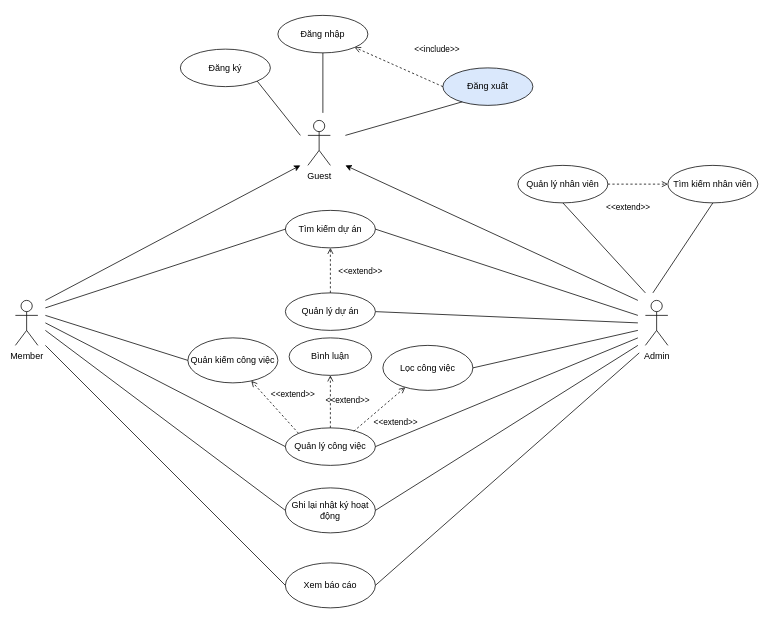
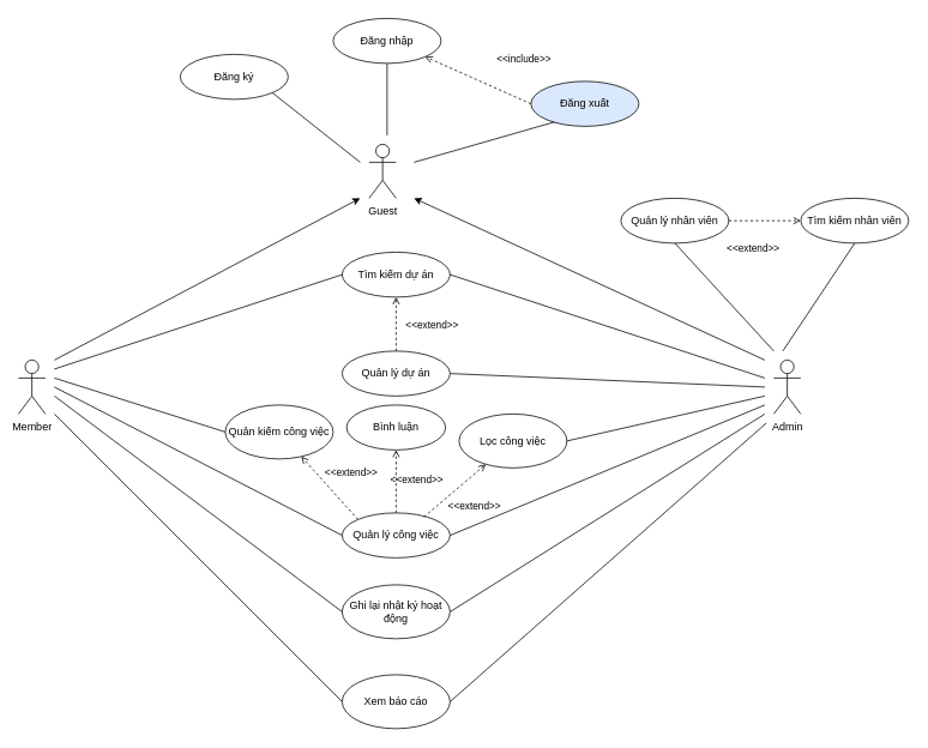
  <mxCell id="0" />
  <mxCell id="1" parent="0" />
  <mxCell id="2" value="Admin" style="shape=umlActor;verticalLabelPosition=bottom;verticalAlign=top;html=1;outlineConnect=0;" parent="1" vertex="1"><mxGeometry x="860" y="400" width="30" height="60" as="geometry" /></mxCell>
  <mxCell id="3" value="Member" style="shape=umlActor;verticalLabelPosition=bottom;verticalAlign=top;html=1;outlineConnect=0;" parent="1" vertex="1"><mxGeometry x="20" y="400" width="30" height="60" as="geometry" /></mxCell>
  <mxCell id="4" value="Ghi lại nhật ký hoạt động" style="ellipse;whiteSpace=wrap;html=1;" parent="1" vertex="1"><mxGeometry x="380" y="650" width="120" height="60" as="geometry" /></mxCell>
  <mxCell id="5" value="Quản lý nhân viên" style="ellipse;whiteSpace=wrap;html=1;" parent="1" vertex="1"><mxGeometry x="690" y="220" width="120" height="50" as="geometry" /></mxCell>
- <mxCell id="6" value="Đăng ký" style="ellipse;whiteSpace=wrap;html=1;" parent="1" vertex="1"><mxGeometry x="240" y="65" width="120" height="50" as="geometry" /></mxCell>
+ <mxCell id="6" value="Đăng ký" style="ellipse;whiteSpace=wrap;html=1;" parent="1" vertex="1"><mxGeometry x="200" y="60" width="120" height="50" as="geometry" /></mxCell>
  <mxCell id="7" value="Đăng xuất" style="ellipse;whiteSpace=wrap;html=1;fillColor=#dae8fc;" parent="1" vertex="1"><mxGeometry x="590" y="90" width="120" height="50" as="geometry" /></mxCell>
  <mxCell id="8" value="Đăng nhập" style="ellipse;whiteSpace=wrap;html=1;" parent="1" vertex="1"><mxGeometry x="370" y="20" width="120" height="50" as="geometry" /></mxCell>
  <mxCell id="9" value="Quản lý công việc&lt;span style=&quot;color: rgba(0 , 0 , 0 , 0) ; font-family: monospace ; font-size: 0px&quot;&gt;%3CmxGraphModel%3E%3Croot%3E%3CmxCell%20id%3D%220%22%2F%3E%3CmxCell%20id%3D%221%22%20parent%3D%220%22%2F%3E%3CmxCell%20id%3D%222%22%20value%3D%22%22%20style%3D%22swimlane%3BstartSize%3D0%3B%22%20vertex%3D%221%22%20parent%3D%221%22%3E%3CmxGeometry%20x%3D%22240%22%20y%3D%22200%22%20width%3D%22560%22%20height%3D%22790%22%20as%3D%22geometry%22%2F%3E%3C%2FmxCell%3E%3CmxCell%20id%3D%223%22%20value%3D%22%C4%90%C4%83ng%20k%C3%BD%22%20style%3D%22ellipse%3BwhiteSpace%3Dwrap%3Bhtml%3D1%3B%22%20vertex%3D%221%22%20parent%3D%222%22%3E%3CmxGeometry%20x%3D%2250%22%20y%3D%22730%22%20width%3D%22120%22%20height%3D%2250%22%20as%3D%22geometry%22%2F%3E%3C%2FmxCell%3E%3CmxCell%20id%3D%224%22%20value%3D%22%C4%90%C4%83ng%20nh%E1%BA%ADp%22%20style%3D%22ellipse%3BwhiteSpace%3Dwrap%3Bhtml%3D1%3B%22%20vertex%3D%221%22%20parent%3D%222%22%3E%3CmxGeometry%20x%3D%2250%22%20y%3D%22640%22%20width%3D%22120%22%20height%3D%2250%22%20as%3D%22geometry%22%2F%3E%3C%2FmxCell%3E%3CmxCell%20id%3D%225%22%20value%3D%22%22%20style%3D%22ellipse%3BwhiteSpace%3Dwrap%3Bhtml%3D1%3B%22%20vertex%3D%221%22%20parent%3D%222%22%3E%3CmxGeometry%20x%3D%22170%22%20y%3D%22260%22%20width%3D%22120%22%20height%3D%2250%22%20as%3D%22geometry%22%2F%3E%3C%2FmxCell%3E%3C%2Froot%3E%3C%2FmxGraphModel%3E&lt;/span&gt;&lt;span style=&quot;color: rgba(0 , 0 , 0 , 0) ; font-family: monospace ; font-size: 0px&quot;&gt;%3CmxGraphModel%3E%3Croot%3E%3CmxCell%20id%3D%220%22%2F%3E%3CmxCell%20id%3D%221%22%20parent%3D%220%22%2F%3E%3CmxCell%20id%3D%222%22%20value%3D%22%22%20style%3D%22swimlane%3BstartSize%3D0%3B%22%20vertex%3D%221%22%20parent%3D%221%22%3E%3CmxGeometry%20x%3D%22240%22%20y%3D%22200%22%20width%3D%22560%22%20height%3D%22790%22%20as%3D%22geometry%22%2F%3E%3C%2FmxCell%3E%3CmxCell%20id%3D%223%22%20value%3D%22%C4%90%C4%83ng%20k%C3%BD%22%20style%3D%22ellipse%3BwhiteSpace%3Dwrap%3Bhtml%3D1%3B%22%20vertex%3D%221%22%20parent%3D%222%22%3E%3CmxGeometry%20x%3D%2250%22%20y%3D%22730%22%20width%3D%22120%22%20height%3D%2250%22%20as%3D%22geometry%22%2F%3E%3C%2FmxCell%3E%3CmxCell%20id%3D%224%22%20value%3D%22%C4%90%C4%83ng%20nh%E1%BA%ADp%22%20style%3D%22ellipse%3BwhiteSpace%3Dwrap%3Bhtml%3D1%3B%22%20vertex%3D%221%22%20parent%3D%222%22%3E%3CmxGeometry%20x%3D%2250%22%20y%3D%22640%22%20width%3D%22120%22%20height%3D%2250%22%20as%3D%22geometry%22%2F%3E%3C%2FmxCell%3E%3CmxCell%20id%3D%225%22%20value%3D%22%22%20style%3D%22ellipse%3BwhiteSpace%3Dwrap%3Bhtml%3D1%3B%22%20vertex%3D%221%22%20parent%3D%222%22%3E%3CmxGeometry%20x%3D%22170%22%20y%3D%22260%22%20width%3D%22120%22%20height%3D%2250%22%20as%3D%22geometry%22%2F%3E%3C%2FmxCell%3E%3C%2Froot%3E%3C%2FmxGraphModel%3E&lt;/span&gt;" style="ellipse;whiteSpace=wrap;html=1;" parent="1" vertex="1"><mxGeometry x="380" y="570" width="120" height="50" as="geometry" /></mxCell>
  <mxCell id="10" value="Tìm kiếm dự án" style="ellipse;whiteSpace=wrap;html=1;" parent="1" vertex="1"><mxGeometry x="380" y="280" width="120" height="50" as="geometry" /></mxCell>
  <mxCell id="11" value="Guest" style="shape=umlActor;verticalLabelPosition=bottom;verticalAlign=top;html=1;outlineConnect=0;" parent="1" vertex="1"><mxGeometry x="410" y="160" width="30" height="60" as="geometry" /></mxCell>
  <mxCell id="12" value="" style="endArrow=none;html=1;rounded=0;entryX=1;entryY=1;entryDx=0;entryDy=0;" parent="1" target="6" edge="1"><mxGeometry width="50" height="50" relative="1" as="geometry"><mxPoint x="400" y="180" as="sourcePoint" /><mxPoint x="310" y="140" as="targetPoint" /></mxGeometry></mxCell>
  <mxCell id="13" value="" style="endArrow=none;html=1;rounded=0;entryX=0.5;entryY=1;entryDx=0;entryDy=0;" parent="1" target="8" edge="1"><mxGeometry width="50" height="50" relative="1" as="geometry"><mxPoint x="430" y="150" as="sourcePoint" /><mxPoint x="200" y="130" as="targetPoint" /></mxGeometry></mxCell>
  <mxCell id="14" value="" style="endArrow=none;html=1;rounded=0;entryX=0.216;entryY=0.905;entryDx=0;entryDy=0;entryPerimeter=0;" parent="1" target="7" edge="1"><mxGeometry width="50" height="50" relative="1" as="geometry"><mxPoint x="460" y="180" as="sourcePoint" /><mxPoint x="385" y="80" as="targetPoint" /></mxGeometry></mxCell>
  <mxCell id="15" value="" style="endArrow=classic;html=1;rounded=0;" parent="1" edge="1"><mxGeometry width="50" height="50" relative="1" as="geometry"><mxPoint x="60" y="400" as="sourcePoint" /><mxPoint x="400" y="220" as="targetPoint" /></mxGeometry></mxCell>
  <mxCell id="16" value="" style="endArrow=classic;html=1;rounded=0;" parent="1" edge="1"><mxGeometry width="50" height="50" relative="1" as="geometry"><mxPoint x="850" y="400" as="sourcePoint" /><mxPoint x="460" y="220" as="targetPoint" /></mxGeometry></mxCell>
  <mxCell id="17" value="" style="endArrow=none;html=1;rounded=0;entryX=0.5;entryY=1;entryDx=0;entryDy=0;" parent="1" target="5" edge="1"><mxGeometry width="50" height="50" relative="1" as="geometry"><mxPoint x="860" y="390" as="sourcePoint" /><mxPoint x="810" y="480" as="targetPoint" /></mxGeometry></mxCell>
  <mxCell id="18" value="" style="endArrow=none;html=1;rounded=0;exitX=1;exitY=0.5;exitDx=0;exitDy=0;" parent="1" source="10" edge="1"><mxGeometry width="50" height="50" relative="1" as="geometry"><mxPoint x="630" y="450" as="sourcePoint" /><mxPoint x="850" y="420" as="targetPoint" /></mxGeometry></mxCell>
  <mxCell id="19" value="&amp;lt;&amp;lt;extend&amp;gt;&amp;gt;" style="html=1;verticalAlign=bottom;labelBackgroundColor=none;endArrow=open;endFill=0;dashed=1;rounded=0;entryX=0.5;entryY=1;entryDx=0;entryDy=0;exitX=0.5;exitY=0;exitDx=0;exitDy=0;" parent="1" source="24" target="10" edge="1"><mxGeometry x="-0.333" y="-40" width="160" relative="1" as="geometry"><mxPoint x="440" y="420" as="sourcePoint" /><mxPoint x="390" y="440" as="targetPoint" /><mxPoint as="offset" /></mxGeometry></mxCell>
  <mxCell id="20" value="" style="endArrow=none;html=1;rounded=0;exitX=1;exitY=0.5;exitDx=0;exitDy=0;" parent="1" source="24" edge="1"><mxGeometry width="50" height="50" relative="1" as="geometry"><mxPoint x="500" y="445" as="sourcePoint" /><mxPoint x="850" y="430" as="targetPoint" /></mxGeometry></mxCell>
  <mxCell id="21" value="" style="endArrow=none;html=1;rounded=0;entryX=0;entryY=0.5;entryDx=0;entryDy=0;" parent="1" target="9" edge="1"><mxGeometry width="50" height="50" relative="1" as="geometry"><mxPoint x="60" y="430" as="sourcePoint" /><mxPoint x="330" y="455" as="targetPoint" /></mxGeometry></mxCell>
  <mxCell id="22" value="" style="endArrow=none;html=1;rounded=0;entryX=1;entryY=0.5;entryDx=0;entryDy=0;" parent="1" target="9" edge="1"><mxGeometry width="50" height="50" relative="1" as="geometry"><mxPoint x="850" y="450" as="sourcePoint" /><mxPoint x="340" y="465" as="targetPoint" /></mxGeometry></mxCell>
  <mxCell id="23" value="" style="endArrow=none;html=1;rounded=0;entryX=0;entryY=0.5;entryDx=0;entryDy=0;" parent="1" target="10" edge="1"><mxGeometry width="50" height="50" relative="1" as="geometry"><mxPoint x="60" y="410" as="sourcePoint" /><mxPoint x="350" y="475" as="targetPoint" /></mxGeometry></mxCell>
  <mxCell id="24" value="Quản lý dự án&lt;span style=&quot;color: rgba(0 , 0 , 0 , 0) ; font-family: monospace ; font-size: 0px&quot;&gt;%3CmxGraphModel%3E%3Croot%3E%3CmxCell%20id%3D%220%22%2F%3E%3CmxCell%20id%3D%221%22%20parent%3D%220%22%2F%3E%3CmxCell%20id%3D%222%22%20value%3D%22%22%20style%3D%22swimlane%3BstartSize%3D0%3B%22%20vertex%3D%221%22%20parent%3D%221%22%3E%3CmxGeometry%20x%3D%22240%22%20y%3D%22200%22%20width%3D%22560%22%20height%3D%22790%22%20as%3D%22geometry%22%2F%3E%3C%2FmxCell%3E%3CmxCell%20id%3D%223%22%20value%3D%22%C4%90%C4%83ng%20k%C3%BD%22%20style%3D%22ellipse%3BwhiteSpace%3Dwrap%3Bhtml%3D1%3B%22%20vertex%3D%221%22%20parent%3D%222%22%3E%3CmxGeometry%20x%3D%2250%22%20y%3D%22730%22%20width%3D%22120%22%20height%3D%2250%22%20as%3D%22geometry%22%2F%3E%3C%2FmxCell%3E%3CmxCell%20id%3D%224%22%20value%3D%22%C4%90%C4%83ng%20nh%E1%BA%ADp%22%20style%3D%22ellipse%3BwhiteSpace%3Dwrap%3Bhtml%3D1%3B%22%20vertex%3D%221%22%20parent%3D%222%22%3E%3CmxGeometry%20x%3D%2250%22%20y%3D%22640%22%20width%3D%22120%22%20height%3D%2250%22%20as%3D%22geometry%22%2F%3E%3C%2FmxCell%3E%3CmxCell%20id%3D%225%22%20value%3D%22%22%20style%3D%22ellipse%3BwhiteSpace%3Dwrap%3Bhtml%3D1%3B%22%20vertex%3D%221%22%20parent%3D%222%22%3E%3CmxGeometry%20x%3D%22170%22%20y%3D%22260%22%20width%3D%22120%22%20height%3D%2250%22%20as%3D%22geometry%22%2F%3E%3C%2FmxCell%3E%3C%2Froot%3E%3C%2FmxGraphModel%3E&lt;/span&gt;&lt;span style=&quot;color: rgba(0 , 0 , 0 , 0) ; font-family: monospace ; font-size: 0px&quot;&gt;%3CmxGraphModel%3E%3Croot%3E%3CmxCell%20id%3D%220%22%2F%3E%3CmxCell%20id%3D%221%22%20parent%3D%220%22%2F%3E%3CmxCell%20id%3D%222%22%20value%3D%22%22%20style%3D%22swimlane%3BstartSize%3D0%3B%22%20vertex%3D%221%22%20parent%3D%221%22%3E%3CmxGeometry%20x%3D%22240%22%20y%3D%22200%22%20width%3D%22560%22%20height%3D%22790%22%20as%3D%22geometry%22%2F%3E%3C%2FmxCell%3E%3CmxCell%20id%3D%223%22%20value%3D%22%C4%90%C4%83ng%20k%C3%BD%22%20style%3D%22ellipse%3BwhiteSpace%3Dwrap%3Bhtml%3D1%3B%22%20vertex%3D%221%22%20parent%3D%222%22%3E%3CmxGeometry%20x%3D%2250%22%20y%3D%22730%22%20width%3D%22120%22%20height%3D%2250%22%20as%3D%22geometry%22%2F%3E%3C%2FmxCell%3E%3CmxCell%20id%3D%224%22%20value%3D%22%C4%90%C4%83ng%20nh%E1%BA%ADp%22%20style%3D%22ellipse%3BwhiteSpace%3Dwrap%3Bhtml%3D1%3B%22%20vertex%3D%221%22%20parent%3D%222%22%3E%3CmxGeometry%20x%3D%2250%22%20y%3D%22640%22%20width%3D%22120%22%20height%3D%2250%22%20as%3D%22geometry%22%2F%3E%3C%2FmxCell%3E%3CmxCell%20id%3D%225%22%20value%3D%22%22%20style%3D%22ellipse%3BwhiteSpace%3Dwrap%3Bhtml%3D1%3B%22%20vertex%3D%221%22%20parent%3D%222%22%3E%3CmxGeometry%20x%3D%22170%22%20y%3D%22260%22%20width%3D%22120%22%20height%3D%2250%22%20as%3D%22geometry%22%2F%3E%3C%2FmxCell%3E%3C%2Froot%3E%3C%2FmxGraphModel%3E&lt;/span&gt;" style="ellipse;whiteSpace=wrap;html=1;" parent="1" vertex="1"><mxGeometry x="380" y="390" width="120" height="50" as="geometry" /></mxCell>
  <mxCell id="25" value="" style="endArrow=none;html=1;rounded=0;entryX=0;entryY=0.5;entryDx=0;entryDy=0;" parent="1" target="4" edge="1"><mxGeometry width="50" height="50" relative="1" as="geometry"><mxPoint x="60" y="440" as="sourcePoint" /><mxPoint x="330" y="535" as="targetPoint" /></mxGeometry></mxCell>
  <mxCell id="26" value="" style="endArrow=none;html=1;rounded=0;entryX=1;entryY=0.5;entryDx=0;entryDy=0;" parent="1" target="4" edge="1"><mxGeometry width="50" height="50" relative="1" as="geometry"><mxPoint x="850" y="460" as="sourcePoint" /><mxPoint x="330" y="610" as="targetPoint" /></mxGeometry></mxCell>
  <mxCell id="27" value="Lọc công việc" style="ellipse;whiteSpace=wrap;html=1;" parent="1" vertex="1"><mxGeometry x="510" y="460" width="120" height="60" as="geometry" /></mxCell>
  <mxCell id="28" value="Quản kiếm công việc" style="ellipse;whiteSpace=wrap;html=1;" parent="1" vertex="1"><mxGeometry x="250" y="450" width="120" height="60" as="geometry" /></mxCell>
  <mxCell id="29" value="&amp;lt;&amp;lt;extend&amp;gt;&amp;gt;" style="html=1;verticalAlign=bottom;labelBackgroundColor=none;endArrow=open;endFill=0;dashed=1;rounded=0;exitX=0;exitY=0;exitDx=0;exitDy=0;" parent="1" source="9" target="28" edge="1"><mxGeometry x="-0.209" y="-23" width="160" relative="1" as="geometry"><mxPoint x="450" y="430" as="sourcePoint" /><mxPoint x="450" y="370" as="targetPoint" /><mxPoint as="offset" /></mxGeometry></mxCell>
  <mxCell id="30" value="&amp;lt;&amp;lt;extend&amp;gt;&amp;gt;" style="html=1;verticalAlign=bottom;labelBackgroundColor=none;endArrow=open;endFill=0;dashed=1;rounded=0;exitX=0.759;exitY=0.091;exitDx=0;exitDy=0;exitPerimeter=0;" parent="1" source="9" target="27" edge="1"><mxGeometry x="-0.016" y="-34" width="160" relative="1" as="geometry"><mxPoint x="407.427" y="542.616" as="sourcePoint" /><mxPoint x="374.84" y="565.576" as="targetPoint" /><mxPoint as="offset" /></mxGeometry></mxCell>
  <mxCell id="31" value="&amp;lt;&amp;lt;include&amp;gt;&amp;gt;" style="html=1;verticalAlign=bottom;labelBackgroundColor=none;endArrow=open;endFill=0;dashed=1;rounded=0;entryX=1;entryY=1;entryDx=0;entryDy=0;exitX=0;exitY=0.5;exitDx=0;exitDy=0;" parent="1" source="7" target="8" edge="1"><mxGeometry x="-0.632" y="-34" width="160" relative="1" as="geometry"><mxPoint x="490" y="60" as="sourcePoint" /><mxPoint x="650" y="60" as="targetPoint" /><mxPoint as="offset" /></mxGeometry></mxCell>
  <mxCell id="32" value="Xem báo cáo" style="ellipse;whiteSpace=wrap;html=1;" parent="1" vertex="1"><mxGeometry x="380" y="750" width="120" height="60" as="geometry" /></mxCell>
  <mxCell id="33" value="" style="endArrow=none;html=1;rounded=0;entryX=0;entryY=0.5;entryDx=0;entryDy=0;" parent="1" target="32" edge="1"><mxGeometry width="50" height="50" relative="1" as="geometry"><mxPoint x="60" y="460" as="sourcePoint" /><mxPoint x="390" y="720" as="targetPoint" /></mxGeometry></mxCell>
  <mxCell id="34" value="" style="endArrow=none;html=1;rounded=0;entryX=1;entryY=0.5;entryDx=0;entryDy=0;" parent="1" target="32" edge="1"><mxGeometry width="50" height="50" relative="1" as="geometry"><mxPoint x="851.818" y="470" as="sourcePoint" /><mxPoint x="390" y="800" as="targetPoint" /></mxGeometry></mxCell>
  <mxCell id="35" value="" style="endArrow=none;html=1;rounded=0;exitX=1;exitY=0.5;exitDx=0;exitDy=0;" parent="1" source="27" edge="1"><mxGeometry width="50" height="50" relative="1" as="geometry"><mxPoint x="510" y="425" as="sourcePoint" /><mxPoint x="850" y="440" as="targetPoint" /></mxGeometry></mxCell>
  <mxCell id="36" value="" style="endArrow=none;html=1;rounded=0;entryX=0;entryY=0.5;entryDx=0;entryDy=0;" parent="1" target="28" edge="1"><mxGeometry width="50" height="50" relative="1" as="geometry"><mxPoint x="60" y="420" as="sourcePoint" /><mxPoint x="870" y="450" as="targetPoint" /></mxGeometry></mxCell>
  <mxCell id="37" value="Tìm kiếm nhân viên" style="ellipse;whiteSpace=wrap;html=1;" parent="1" vertex="1"><mxGeometry x="890" y="220" width="120" height="50" as="geometry" /></mxCell>
  <mxCell id="38" value="" style="endArrow=none;html=1;rounded=0;entryX=0.5;entryY=1;entryDx=0;entryDy=0;" parent="1" target="37" edge="1"><mxGeometry width="50" height="50" relative="1" as="geometry"><mxPoint x="870" y="390" as="sourcePoint" /><mxPoint x="773.037" y="272.42" as="targetPoint" /></mxGeometry></mxCell>
  <mxCell id="39" value="&amp;lt;&amp;lt;extend&amp;gt;&amp;gt;" style="html=1;verticalAlign=bottom;labelBackgroundColor=none;endArrow=open;endFill=0;dashed=1;rounded=0;entryX=0;entryY=0.5;entryDx=0;entryDy=0;exitX=1;exitY=0.5;exitDx=0;exitDy=0;" parent="1" source="5" target="37" edge="1"><mxGeometry x="-0.333" y="-40" width="160" relative="1" as="geometry"><mxPoint x="450" y="400" as="sourcePoint" /><mxPoint x="450" y="340" as="targetPoint" /><mxPoint as="offset" /></mxGeometry></mxCell>
  <mxCell id="40" value="Bình luận" style="ellipse;whiteSpace=wrap;html=1;" vertex="1" parent="1"><mxGeometry x="385" y="450" width="110" height="50" as="geometry" /></mxCell>
  <mxCell id="41" value="&amp;lt;&amp;lt;extend&amp;gt;&amp;gt;" style="html=1;verticalAlign=bottom;labelBackgroundColor=none;endArrow=open;endFill=0;dashed=1;rounded=0;exitX=0.5;exitY=0;exitDx=0;exitDy=0;entryX=0.5;entryY=1;entryDx=0;entryDy=0;" edge="1" parent="1" source="9" target="40"><mxGeometry x="-0.209" y="-23" width="160" relative="1" as="geometry"><mxPoint x="407.574" y="587.322" as="sourcePoint" /><mxPoint x="344.551" y="517.373" as="targetPoint" /><mxPoint as="offset" /></mxGeometry></mxCell>
